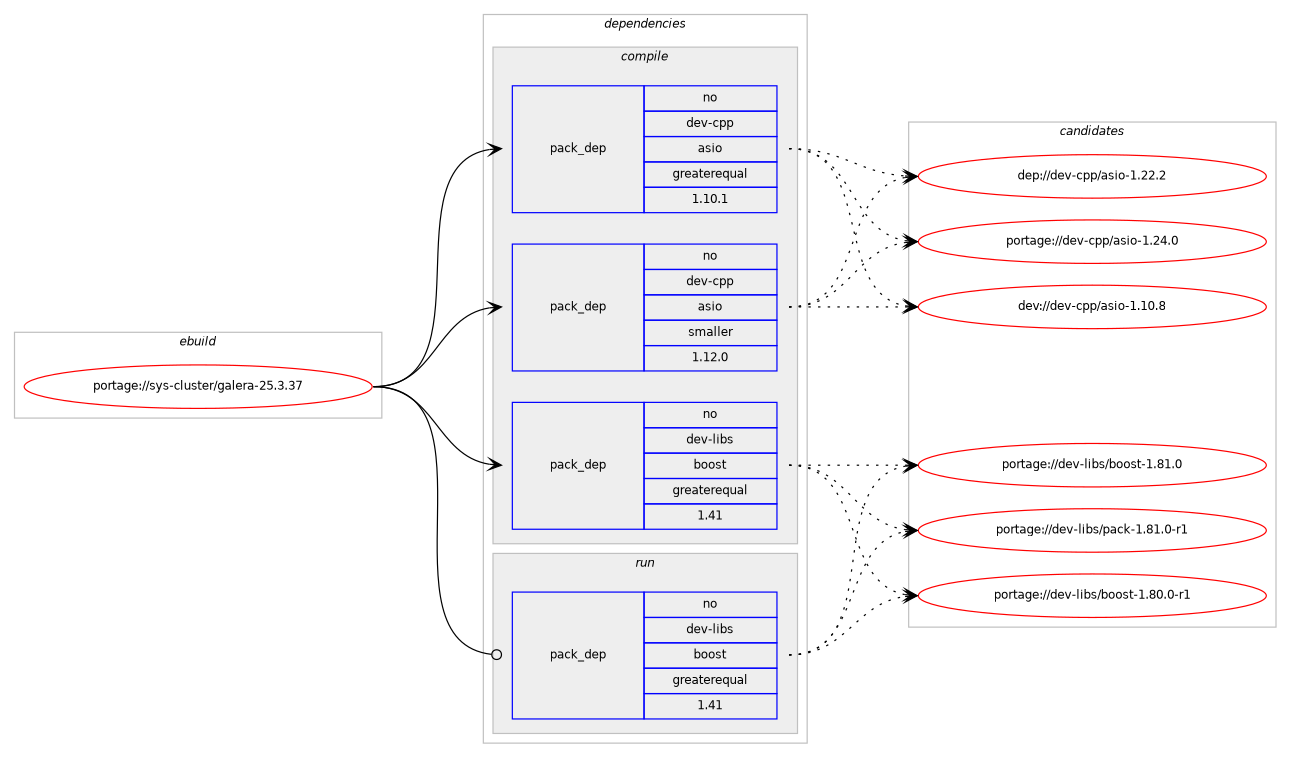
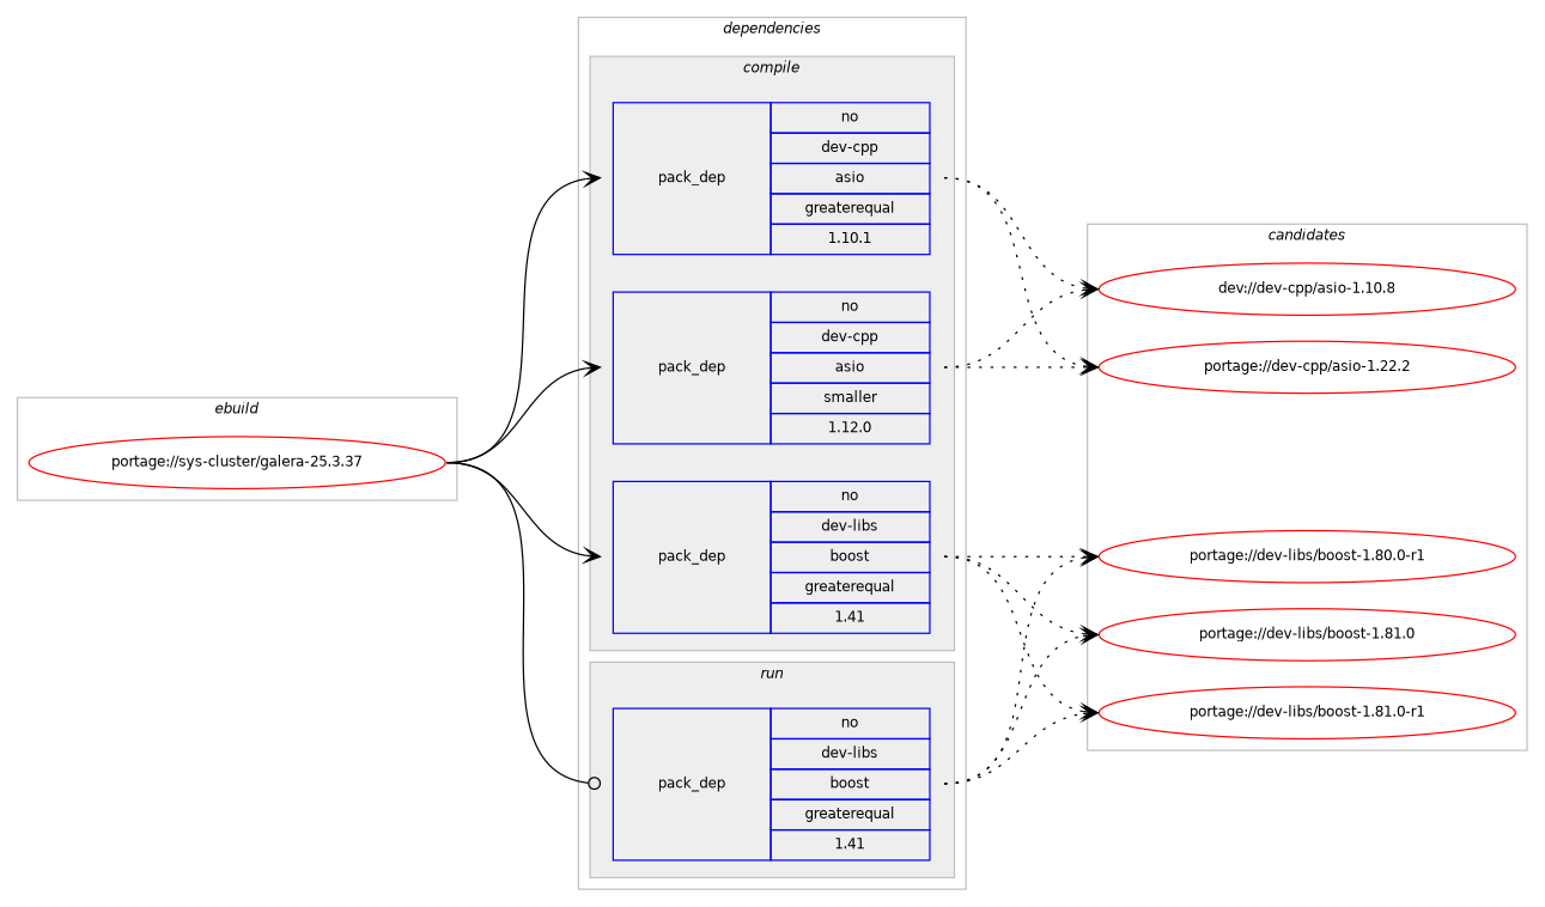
  digraph {
    compound=true
    concentrate=true
    fontname=Helvetica
    fontsize=10
    newrank=true
    rankdir=LR
    ranksep=1.5
    node [color=red fontname=Helvetica fontsize=10]
    edge [arrowhead=vee headport=w style=dotted tailport=e weight=100]
    n1 [label="portage://sys-cluster/galera-25.3.37" width=4]
    n2 [color=blue label=<<TABLE BORDER="0" CELLBORDER="1" CELLSPACING="0" CELLPADDING="4" WIDTH="220"><TR><TD ROWSPAN="6" CELLPADDING="30">pack_dep</TD></TR><TR><TD WIDTH="110">no</TD></TR><TR><TD>dev-cpp</TD></TR><TR><TD>asio</TD></TR><TR><TD>greaterequal</TD></TR><TR><TD>1.10.1</TD></TR></TABLE>> shape=none]
    n3 [color=blue label=<<TABLE BORDER="0" CELLBORDER="1" CELLSPACING="0" CELLPADDING="4" WIDTH="220"><TR><TD ROWSPAN="6" CELLPADDING="30">pack_dep</TD></TR><TR><TD WIDTH="110">no</TD></TR><TR><TD>dev-cpp</TD></TR><TR><TD>asio</TD></TR><TR><TD>smaller</TD></TR><TR><TD>1.12.0</TD></TR></TABLE>> shape=none]
    n4 [color=blue label=<<TABLE BORDER="0" CELLBORDER="1" CELLSPACING="0" CELLPADDING="4" WIDTH="220"><TR><TD ROWSPAN="6" CELLPADDING="30">pack_dep</TD></TR><TR><TD WIDTH="110">no</TD></TR><TR><TD>dev-libs</TD></TR><TR><TD>boost</TD></TR><TR><TD>greaterequal</TD></TR><TR><TD>1.41</TD></TR></TABLE>> shape=none]
    n5 [color=blue label=<<TABLE BORDER="0" CELLBORDER="1" CELLSPACING="0" CELLPADDING="4" WIDTH="220"><TR><TD ROWSPAN="6" CELLPADDING="30">pack_dep</TD></TR><TR><TD WIDTH="110">no</TD></TR><TR><TD>dev-libs</TD></TR><TR><TD>boost</TD></TR><TR><TD>greaterequal</TD></TR><TR><TD>1.41</TD></TR></TABLE>> shape=none]
    n6 [label="dev://dev-cpp/asio-1.10.8" width=4]
-   n7 [label="dep://dev-cpp/asio-1.22.2" width=4]
-   n8 [label="portage://dev-cpp/asio-1.24.0" width=4]
+   n7 [label="portage://dev-cpp/asio-1.22.2" width=4]
    n9 [label="portage://dev-libs/boost-1.80.0-r1" width=4]
    n10 [label="portage://dev-libs/boost-1.81.0" width=4]
-   n11 [label="portage://dev-libs/pack-1.81.0-r1" width=4]
+   n11 [label="portage://dev-libs/boost-1.81.0-r1" width=4]
    subgraph cluster_1 {
      color=gray
      label=<<i>ebuild</i>>
      rank=same
      n1
    }
    subgraph cluster_2 {
      color=gray
      label=<<i>dependencies</i>>
      subgraph cluster_3 {
        color=gray
        fillcolor="#eeeeee"
        label=<<i>compile</i>>
        style=filled
        subgraph sub_4 {
          color=gray
          fillcolor="#eeeeee"
          label=<<i>compile</i>>
          style=filled
          n2
        }
        subgraph sub_5 {
          color=gray
          fillcolor="#eeeeee"
          label=<<i>compile</i>>
          style=filled
          n3
        }
        subgraph sub_6 {
          color=gray
          fillcolor="#eeeeee"
          label=<<i>compile</i>>
          style=filled
          n4
        }
      }
      subgraph cluster_7 {
        color=gray
        fillcolor="#eeeeee"
        label=<<i>compile and run</i>>
        style=filled
      }
      subgraph cluster_8 {
        color=gray
        fillcolor="#eeeeee"
        label=<<i>run</i>>
        style=filled
        subgraph sub_9 {
          color=gray
          fillcolor="#eeeeee"
          label=<<i>run</i>>
          style=filled
          n5
        }
      }
    }
    subgraph cluster_10 {
      color=gray
      label=<<i>candidates</i>>
      rank=same
      subgraph sub_11 {
        color=black
        label=<<i>candidates</i>>
        nodesep=1
        rank=same
        n6
        n7
-       n8
      }
      subgraph sub_12 {
        color=black
        label=<<i>candidates</i>>
        nodesep=1
        rank=same
        n6
        n7
-       n8
      }
      subgraph sub_13 {
        color=black
        label=<<i>candidates</i>>
        nodesep=1
        rank=same
        n9
        n10
        n11
      }
      subgraph sub_14 {
        color=black
        label=<<i>candidates</i>>
        nodesep=1
        rank=same
        n9
        n10
        n11
      }
    }
    n1 -> n2 [style=solid weight=20]
    n1 -> n3 [style=solid weight=20]
    n1 -> n4 [style=solid weight=20]
    n1 -> n5 [arrowhead=odot style=solid weight=20]
    n2 -> n6
    n2 -> n7
-   n2 -> n8
    n3 -> n6
    n3 -> n7
-   n3 -> n8
    n4 -> n9
    n4 -> n10
    n4 -> n11
    n5 -> n9
    n5 -> n10
    n5 -> n11
  }
